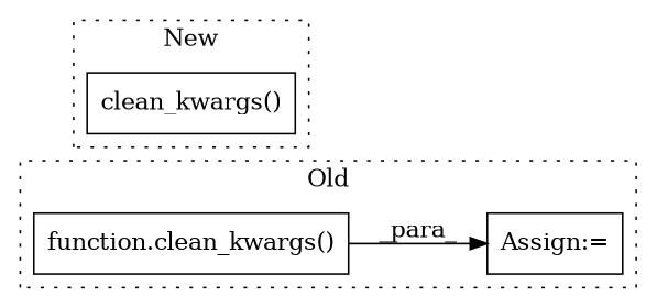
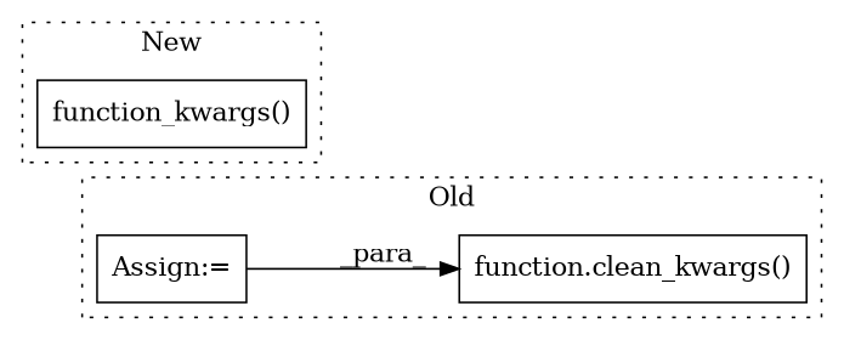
  digraph {
    rankdir=LR
    node [a=75 shape=box]
    n1 [l="13,1" label="function.clean_kwargs()" s="5926,5961"]
    n2 [a=68 l=3 label="Assign:=" s=5923]
-   n3 [l="18,1" label="clean_kwargs()" s="3962,3986"]
+   n3 [l="18,1" label="function_kwargs()" s="3962,3986"]
    subgraph cluster_1 {
      label=Old
      style=dotted
      n1
      n2
    }
    subgraph cluster_2 {
      label=New
      style=dotted
      n3
    }
-   n1 -> n2 [label=_para_]
+   n2 -> n1 [label=_para_]
  }
